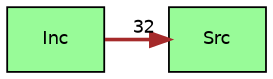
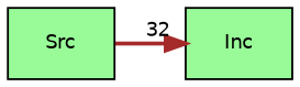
  digraph {
    compound=true
    rankdir=LR
    fontname="DejaVu Sans"
    node [fillcolor=palegreen fontname="DejaVu Sans" fontsize=10 shape=box style=filled]
    n1 [label=Src pencolor=black]
    n2 [label=Inc]
-   n2 -> n1 [headlabel=32 labeldistance=1.5 labelfontname=Helvetica labelfontsize=10 color=brown style=bold fontname="DejaVu Sans"]
+   n1 -> n2 [headlabel=32 labeldistance=1.5 labelfontname=Helvetica labelfontsize=10 color=brown style=bold fontname="DejaVu Sans"]
  }
